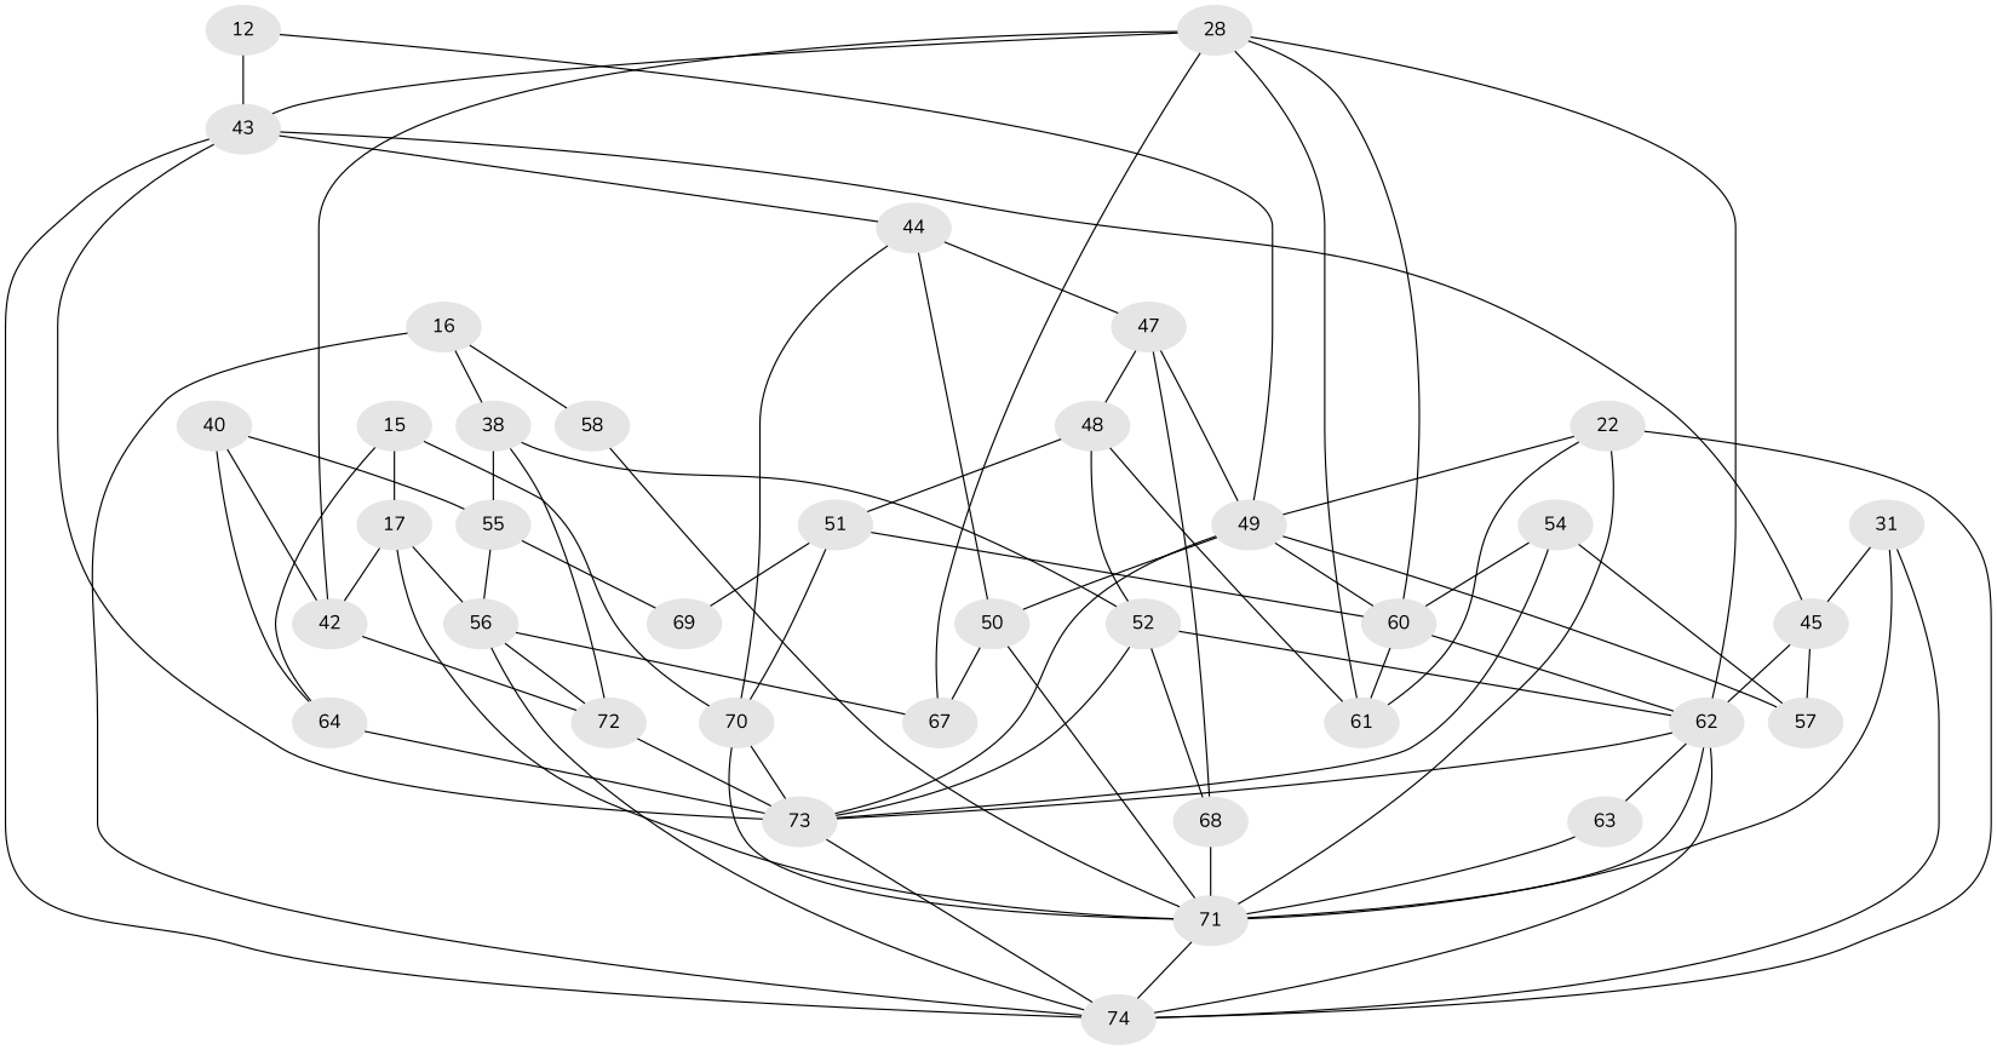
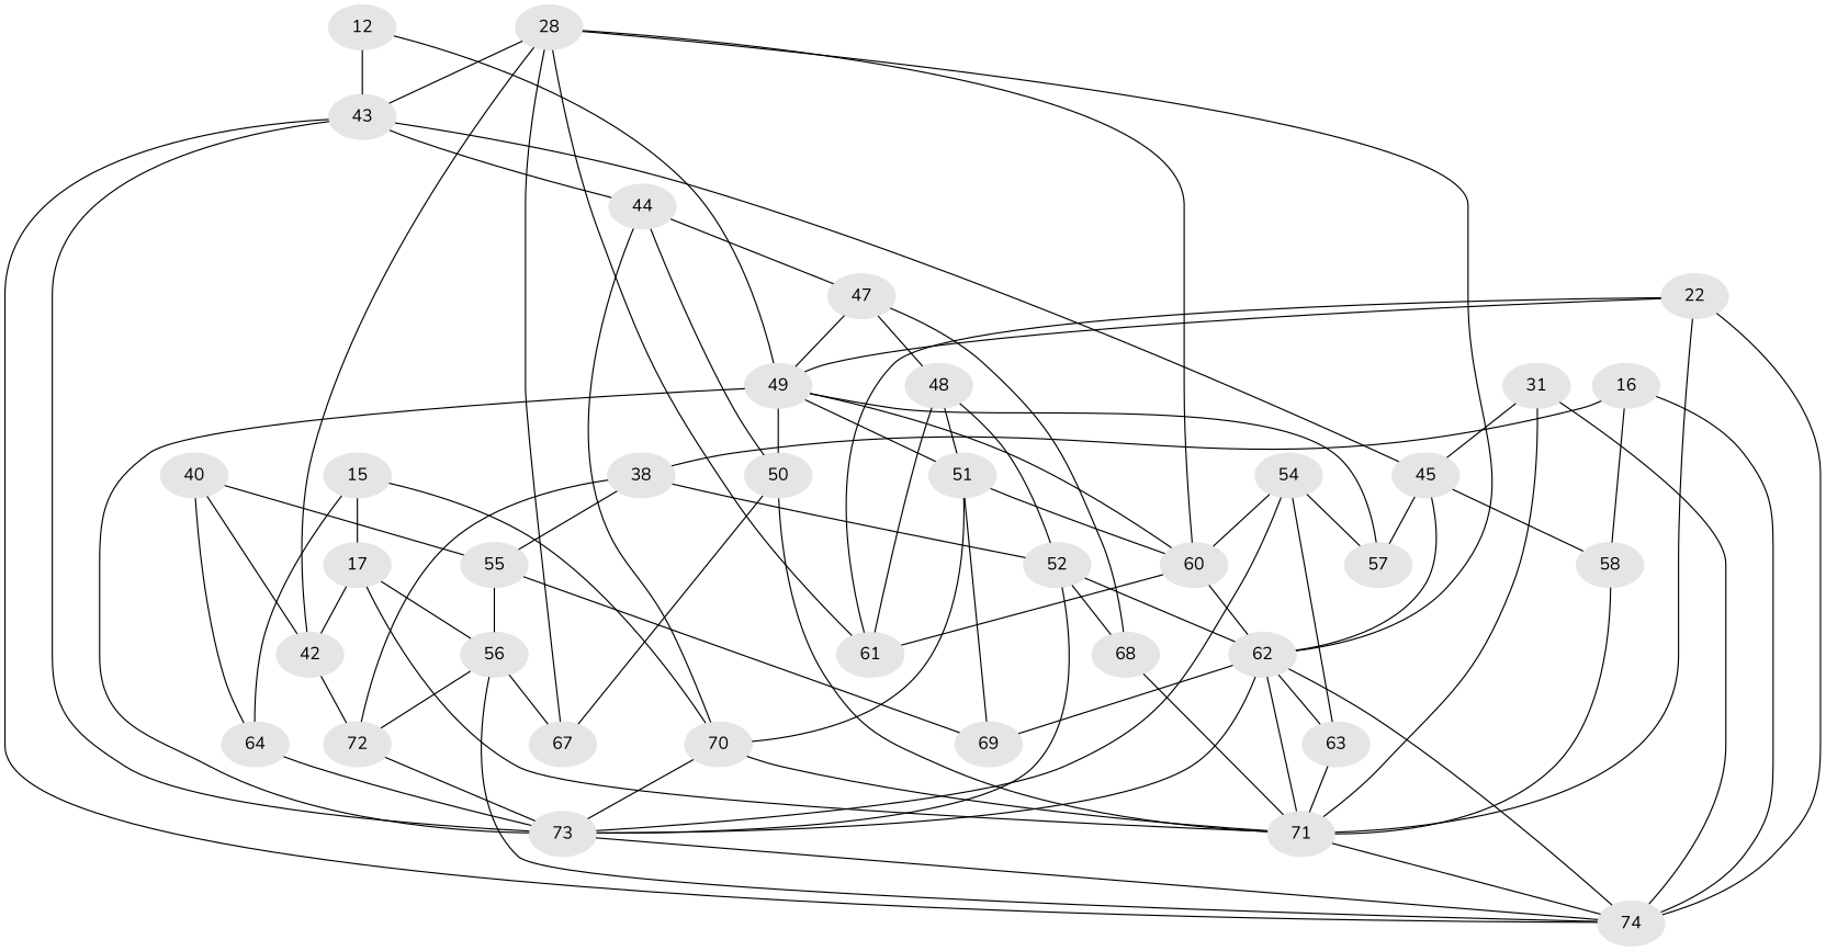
  graph {
    fontname=Nunito
    node [color=gray90 fontname=Nunito style=filled]
    edge [fontname=Nunito]
    43 [super="+3+33"]
    74 [super="+1+32+59"]
    45 [super="+29"]
    44
    73 [super="+20+34"]
    12
    49 [super="+8+26"]
    60 [super="+35"]
    50
    57
    51 [super="+36"]
    17 [super="+13"]
    42 [super="+18"]
    56 [super="+46"]
    71 [super="+19+65"]
    15
    64
    70 [super="+66"]
    16 [super="+2"]
    38
    58
    52 [super="+41"]
    55
    72
    67
    22 [super="+9"]
    61
    28 [super="+24"]
    62 [super="+23+30+53"]
    69
    63
    31
    68
    40
    47
    48
    54 [super="+37"]
    43 -- 74
    43 -- 45
    43 -- 44
    43 -- 73 [weight=2]
    45 -- 57
+   45 -- 58
    45 -- 62 [weight=2]
    44 -- 50
    44 -- 70
    44 -- 47
    73 -- 74
    12 -- 43 [weight=3]
    12 -- 49
    49 -- 73
    49 -- 60
    49 -- 50
    49 -- 57
+   49 -- 51
    60 -- 61
    60 -- 62
    50 -- 71
    50 -- 67
    51 -- 60
    51 -- 70
    51 -- 69 [weight=2]
    17 -- 42 [weight=2]
    17 -- 56
    17 -- 71
    42 -- 72
    56 -- 74 [weight=2]
    56 -- 72
    56 -- 67
    71 -- 74
    15 -- 17 [weight=2]
    15 -- 64
    15 -- 70
    64 -- 73 [weight=2]
    70 -- 73
    70 -- 71 [weight=2]
    16 -- 74 [weight=3]
    16 -- 38
    16 -- 58 [weight=2]
    38 -- 52
    38 -- 55
    38 -- 72
    58 -- 71
    52 -- 73
    52 -- 62 [weight=2]
    52 -- 68
    55 -- 56
    55 -- 69
    72 -- 73
    22 -- 74 [weight=2]
    22 -- 49
    22 -- 71 [weight=2]
    22 -- 61
    28 -- 43 [weight=2]
    28 -- 60
    28 -- 42
    28 -- 67
    28 -- 61
    28 -- 62 [weight=2]
    62 -- 74 [weight=3]
    62 -- 73
    62 -- 71
+   62 -- 69
    62 -- 63
    63 -- 71
    31 -- 74
    31 -- 45
    31 -- 71 [weight=2]
    68 -- 71 [weight=2]
    40 -- 42 [weight=2]
    40 -- 64
    40 -- 55
    47 -- 49
    47 -- 68
    47 -- 48
    48 -- 51
    48 -- 52
    48 -- 61
    54 -- 73
    54 -- 60
    54 -- 57 [weight=2]
+   54 -- 63 [weight=2]
  }
